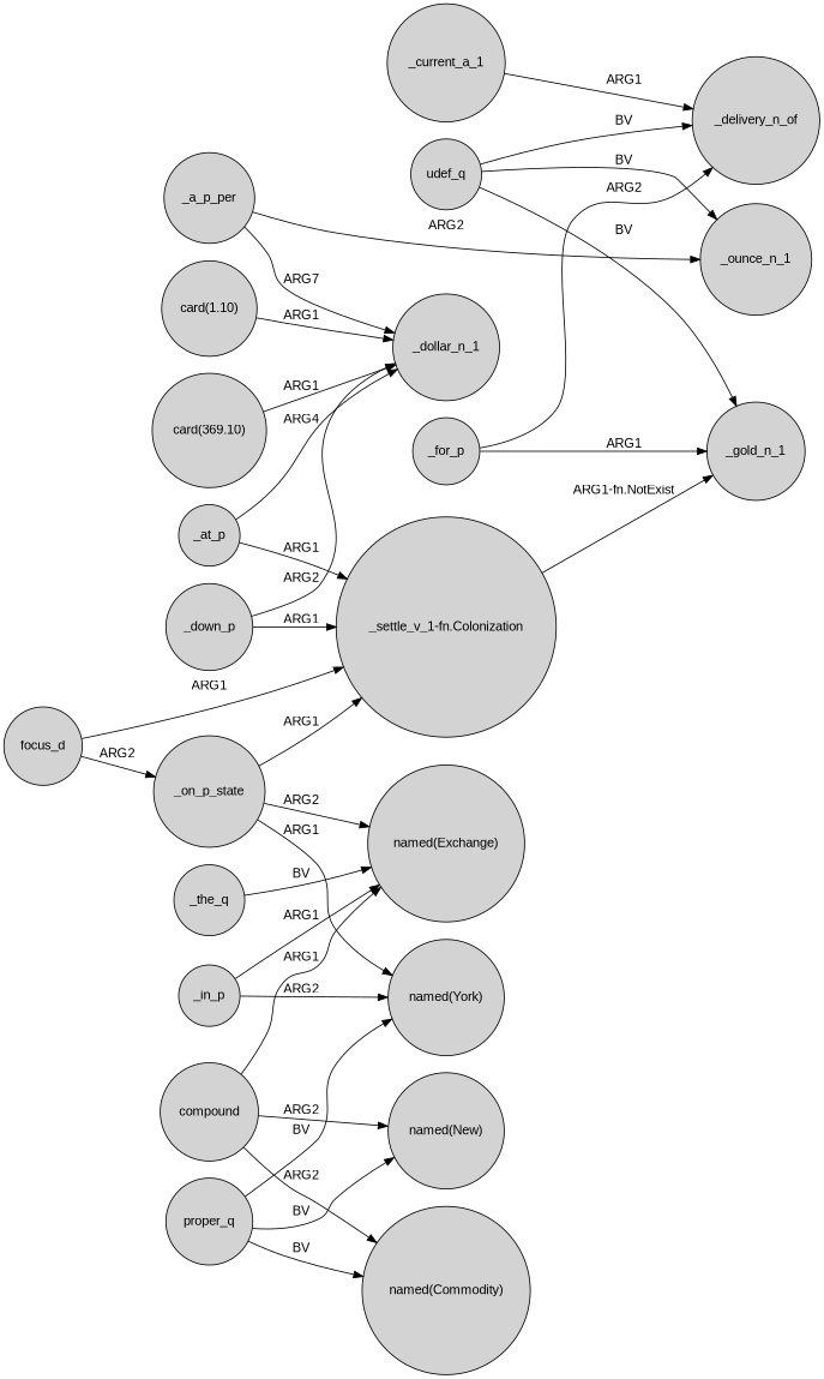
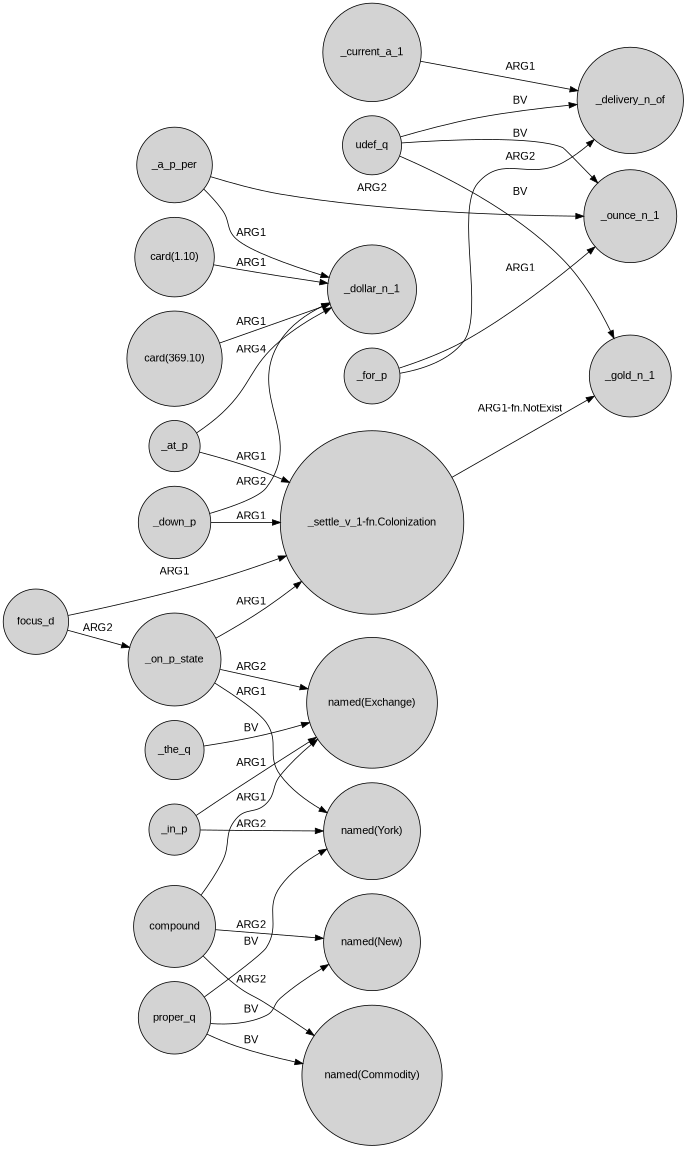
  digraph {
    fontname="Liberation Sans"
    rankdir=LR
    node [fontname="Liberation Sans" shape=circle style=filled]
    edge [fontname="Liberation Sans"]
    _at_p
    _dollar_n_1
    "_settle_v_1-fn.Colonization"
    _gold_n_1
    compound
    "named(New)"
    "named(Exchange)"
    "named(Commodity)"
    proper_q
    "named(York)"
    focus_d
    _on_p_state
    udef_q
    _delivery_n_of
    _ounce_n_1
    _the_q
    _down_p
    _in_p
    "card(369.10)"
    _a_p_per
    _for_p
    "card(1.10)"
    _current_a_1
    _at_p -> _dollar_n_1 [label=ARG4]
    _at_p -> "_settle_v_1-fn.Colonization" [label=ARG1]
    "_settle_v_1-fn.Colonization" -> _gold_n_1 [label="ARG1-fn.NotExist"]
    compound -> "named(New)" [label=ARG2]
    compound -> "named(Exchange)" [label=ARG1]
    compound -> "named(Commodity)" [label=ARG2]
    proper_q -> "named(New)" [label=BV]
    proper_q -> "named(Commodity)" [label=BV]
    proper_q -> "named(York)" [label=BV]
    focus_d -> "_settle_v_1-fn.Colonization" [label=ARG1]
    focus_d -> _on_p_state [label=ARG2]
    _on_p_state -> "_settle_v_1-fn.Colonization" [label=ARG1]
    _on_p_state -> "named(Exchange)" [label=ARG2]
    _on_p_state -> "named(York)" [label=ARG1]
    udef_q -> _gold_n_1 [label=BV]
    udef_q -> _delivery_n_of [label=BV]
    udef_q -> _ounce_n_1 [label=BV]
    _the_q -> "named(Exchange)" [label=BV]
    _down_p -> _dollar_n_1 [label=ARG2]
    _down_p -> "_settle_v_1-fn.Colonization" [label=ARG1]
    _in_p -> "named(Exchange)" [label=ARG1]
    _in_p -> "named(York)" [label=ARG2]
    "card(369.10)" -> _dollar_n_1 [label=ARG1]
-   _a_p_per -> _dollar_n_1 [label=ARG7]
+   _a_p_per -> _dollar_n_1 [label=ARG1]
    _a_p_per -> _ounce_n_1 [label=ARG2]
-   _for_p -> _gold_n_1 [label=ARG1]
+   _for_p -> _ounce_n_1 [label=ARG1]
    _for_p -> _delivery_n_of [label=ARG2]
    "card(1.10)" -> _dollar_n_1 [label=ARG1]
    _current_a_1 -> _delivery_n_of [label=ARG1]
  }
